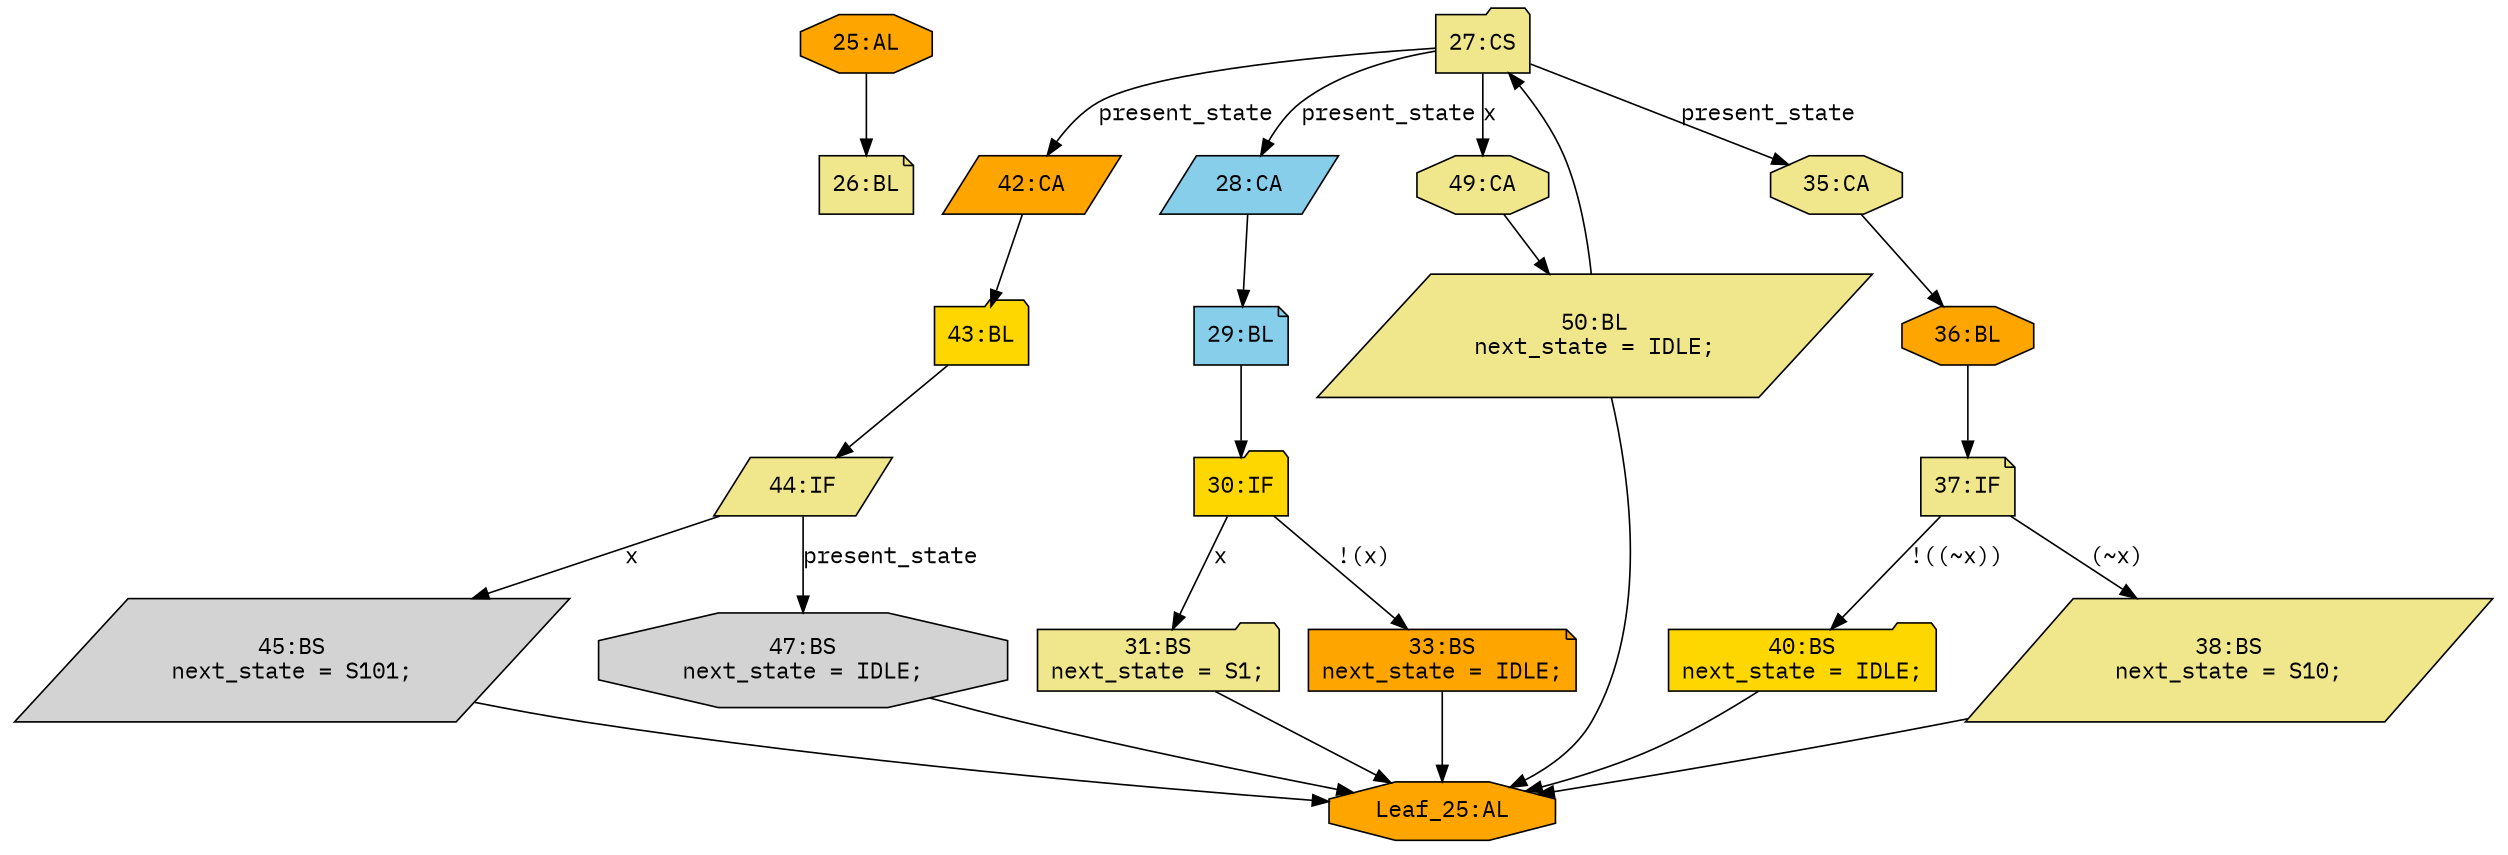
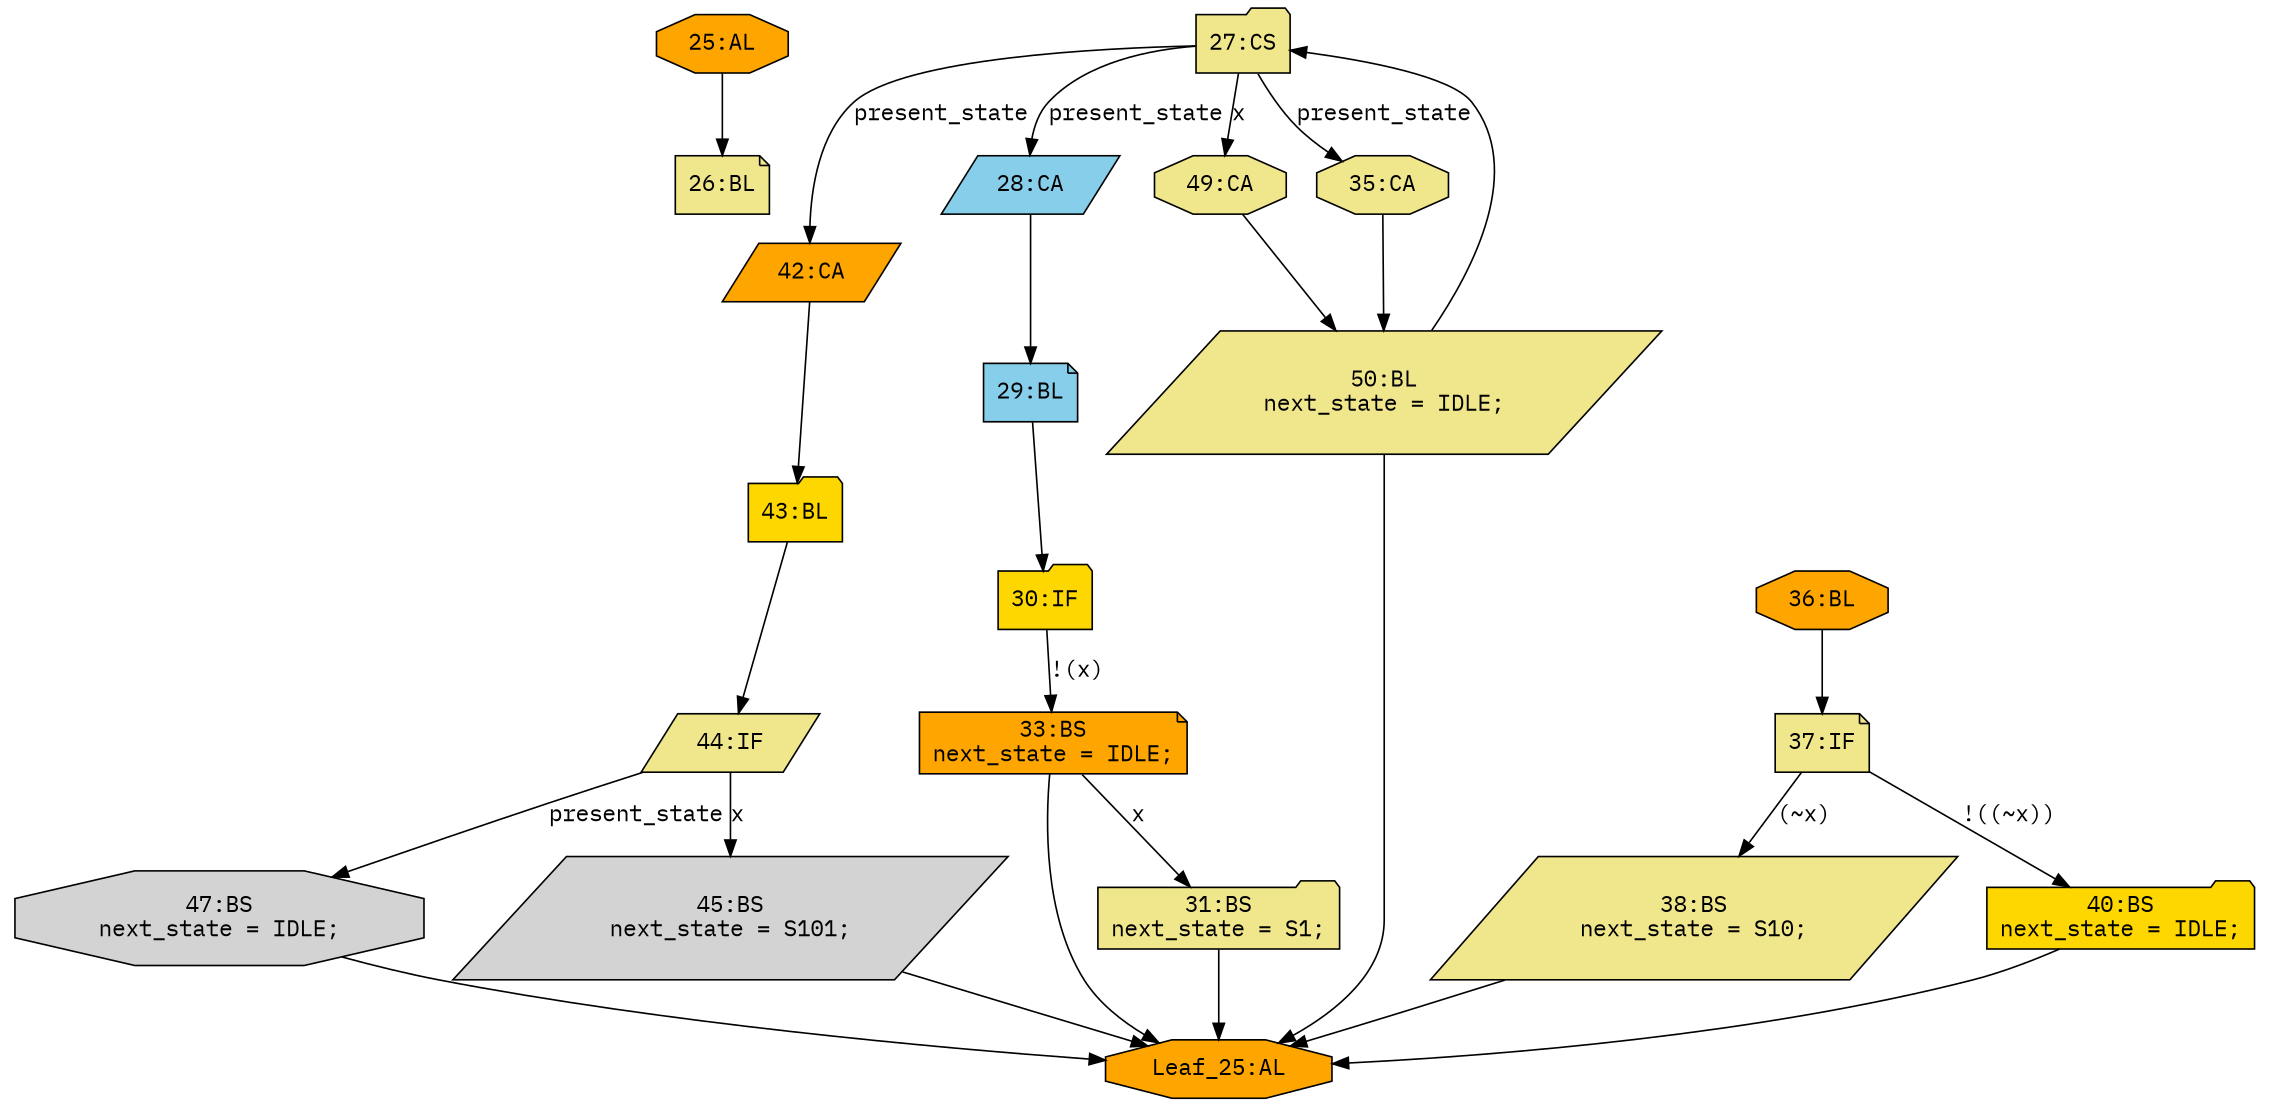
  strict digraph {
    fontname="IBM Plex Mono"
    node [fillcolor=khaki fontname="IBM Plex Mono" shape=octagon statements="[]" style=filled typ=BlockingSubstitution]
    edge [cond="[]" fontname="IBM Plex Mono" lineno=None]
    n1 [ast="<pyverilog.vparser.ast.Always object at 0x7f396fc80c50>" clk_sens=False fillcolor=orange label="25:AL" sens="['present_state', 'x']" typ=Always use_var="['x', 'present_state']"]
    n2 [ast="<pyverilog.vparser.ast.Block object at 0x7f396fc80e10>" label="26:BL" shape=note typ=Block]
    n3 [ast="<pyverilog.vparser.ast.CaseStatement object at 0x7f396fc80e50>" label="27:CS" shape=folder typ=CaseStatement]
    n4 [ast="<pyverilog.vparser.ast.Case object at 0x7f396fc86410>" fillcolor=orange label="42:CA" shape=parallelogram typ=Case]
    n5 [ast="<pyverilog.vparser.ast.Case object at 0x7f396fc80f10>" fillcolor=skyblue label="28:CA" shape=parallelogram typ=Case]
    n6 [ast="<pyverilog.vparser.ast.Case object at 0x7f396fc867d0>" label="49:CA" typ=Case]
    n7 [ast="<pyverilog.vparser.ast.Case object at 0x7f396fc80fd0>" label="35:CA" typ=Case]
    n8 [def_var="['next_state']" fillcolor=orange label="Leaf_25:AL" statements="" typ=""]
    n9 [ast="<pyverilog.vparser.ast.Block object at 0x7f396fc86490>" fillcolor=gold label="43:BL" shape=folder typ=Block]
    n10 [ast="<pyverilog.vparser.ast.IfStatement object at 0x7f396fc864d0>" label="44:IF" shape=parallelogram typ=IfStatement]
    n11 [ast="<pyverilog.vparser.ast.BlockingSubstitution object at 0x7f396fc86510>" fillcolor=lightgrey label="47:BS\nnext_state = IDLE;" statements="[<pyverilog.vparser.ast.BlockingSubstitution object at 0x7f396fc86510>]"]
    n12 [ast="<pyverilog.vparser.ast.BlockingSubstitution object at 0x7f396fc86650>" fillcolor=lightgrey label="45:BS\nnext_state = S101;" shape=parallelogram statements="[<pyverilog.vparser.ast.BlockingSubstitution object at 0x7f396fc86650>]"]
    n13 [ast="<pyverilog.vparser.ast.IfStatement object at 0x7f396fc860d0>" label="37:IF" shape=note typ=IfStatement]
    n14 [ast="<pyverilog.vparser.ast.BlockingSubstitution object at 0x7f396fc86250>" label="38:BS\nnext_state = S10;" shape=parallelogram statements="[<pyverilog.vparser.ast.BlockingSubstitution object at 0x7f396fc86250>]"]
    n15 [ast="<pyverilog.vparser.ast.BlockingSubstitution object at 0x7f396fc86110>" fillcolor=gold label="40:BS\nnext_state = IDLE;" shape=folder statements="[<pyverilog.vparser.ast.BlockingSubstitution object at 0x7f396fc86110>]"]
    n16 [ast="<pyverilog.vparser.ast.BlockingSubstitution object at 0x7f396fc808d0>" fillcolor=orange label="33:BS\nnext_state = IDLE;" shape=note statements="[<pyverilog.vparser.ast.BlockingSubstitution object at 0x7f396fc808d0>]"]
    n17 [ast="<pyverilog.vparser.ast.Block object at 0x7f396fc80f90>" fillcolor=skyblue label="29:BL" shape=note typ=Block]
    n18 [ast="<pyverilog.vparser.ast.IfStatement object at 0x7f396fc80550>" fillcolor=gold label="30:IF" shape=folder typ=IfStatement]
    n19 [ast="<pyverilog.vparser.ast.BlockingSubstitution object at 0x7f396fc80a90>" label="31:BS\nnext_state = S1;" shape=folder statements="[<pyverilog.vparser.ast.BlockingSubstitution object at 0x7f396fc80a90>]"]
    n20 [ast="<pyverilog.vparser.ast.Block object at 0x7f396fc86850>" label="50:BL\nnext_state = IDLE;" shape=parallelogram statements="[<pyverilog.vparser.ast.BlockingSubstitution object at 0x7f396fc86890>]" typ=Block]
    n21 [ast="<pyverilog.vparser.ast.Block object at 0x7f396fc86090>" fillcolor=orange label="36:BL" typ=Block]
    n1 -> n2
    n3 -> n4 [cond="['present_state']" label=present_state lineno=27]
    n3 -> n5 [cond="['present_state']" label=present_state lineno=27]
    n3 -> n6 [cond="['present_state']" label=x lineno=27]
    n3 -> n7 [cond="['present_state']" label=present_state lineno=27]
    n4 -> n9
    n5 -> n17
    n6 -> n20
-   n7 -> n21
+   n7 -> n20
    n9 -> n10
    n10 -> n11 [cond="['x']" label=present_state lineno=44]
    n10 -> n12 [cond="['x']" label=x lineno=44]
    n11 -> n8
    n12 -> n8
    n13 -> n14 [cond="['x']" label="(~x)" lineno=37]
    n13 -> n15 [cond="['x']" label="!((~x))" lineno=37]
    n14 -> n8
    n15 -> n8
    n16 -> n8
    n17 -> n18
    n18 -> n16 [cond="['x']" label="!(x)" lineno=30]
-   n18 -> n19 [cond="['x']" label=x lineno=30]
+   n16 -> n19 [cond="['x']" label=x lineno=30]
    n19 -> n8
    n20 -> n3
    n20 -> n8
    n21 -> n13
  }
